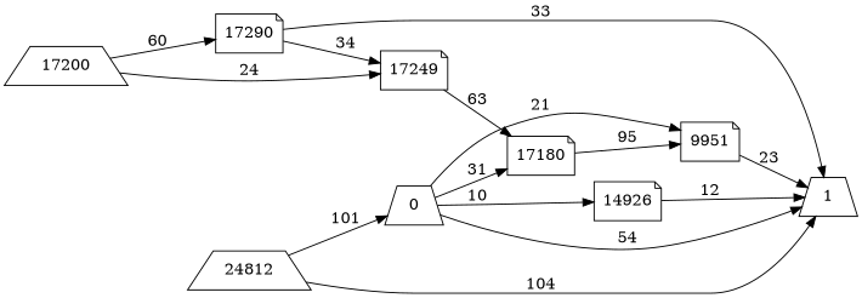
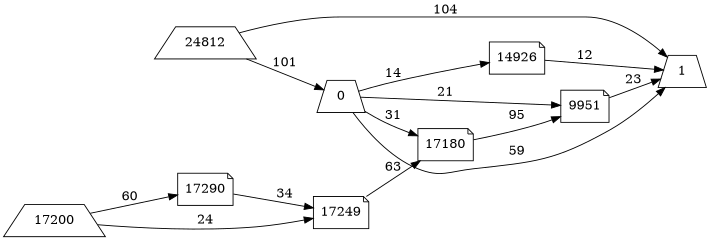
  digraph {
    fontname="DejaVu Serif"
    rankdir=LR
    node [fontname="DejaVu Serif" shape=note]
    edge [fontname="DejaVu Serif"]
    1 [shape=trapezium]
    9951
    14926
    17180
    17200 [shape=trapezium]
    n6 [label=17249]
    17290
    24812 [shape=trapezium]
    0 [shape=trapezium]
    9951 -> 1 [label=23]
    14926 -> 1 [label=12]
    17180 -> 9951 [label=95]
    17200 -> n6 [label=24]
    17200 -> 17290 [label=60]
    n6 -> 17180 [label=63]
-   17290 -> 1 [label=33]
    17290 -> n6 [label=34]
    24812 -> 1 [label=104]
    24812 -> 0 [label=101]
-   0 -> 1 [label=54]
+   0 -> 1 [label=59]
    0 -> 9951 [label=21]
-   0 -> 14926 [label=10]
+   0 -> 14926 [label=14]
    0 -> 17180 [label=31]
  }
